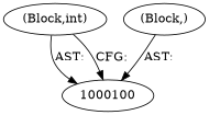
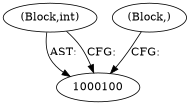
  digraph {
    n1 [label="(Block,int)"]
    1000100
    n3 [label="(Block,)"]
    n1 -> 1000100 [label="AST: "]
    n1 -> 1000100 [label="CFG: "]
-   n3 -> 1000100 [label="AST: "]
+   n3 -> 1000100 [label="CFG: "]
  }
